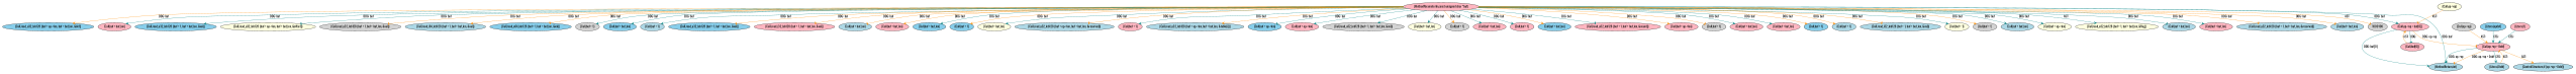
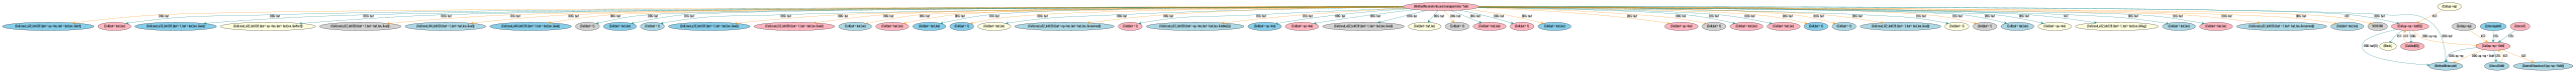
  digraph {
    fontname=Oswald
    node [fillcolor=lightpink fontname=Oswald style=filled]
    edge [arrowhead=vee color=teal fontname=Oswald]
    n1 [label="(Call,op->op = buf[0])"]
    n2 [label="(Call,op->op > 0xbf)"]
+   n3 [fillcolor=lightyellow label="(Block,)"]
    n4 [fillcolor=lightblue label="(MethodReturn,int)"]
    n5 [label="(Call,buf[0])"]
    n6 [fillcolor=lightblue label="(ControlStructure,if (op->op > 0xbf))"]
    n7 [fillcolor=lightblue label="(Literal,0xbf)"]
    n8 [label="(MethodParameterIn,const unsigned char *buf)"]
    n9 [fillcolor=skyblue label="(Call,read_u32_leb128 (buf + op->len, buf + buf_len, &def))"]
    n10 [label="(Call,buf + buf_len)"]
    n11 [fillcolor=skyblue label="(Call,read_u32_leb128 (buf + 1, buf + buf_len, &val))"]
    n12 [fillcolor=lightyellow label="(Call,read_u32_leb128 (buf + op->len, buf + buf_len, &offset))"]
    n13 [fillcolor=lightgrey label="(Call,read_u32_leb128 (buf + 1, buf + buf_len, &val))"]
    n14 [fillcolor=lightblue label="(Call,read_i64_leb128 (buf + 1, buf + buf_len, &val))"]
    n15 [fillcolor=skyblue label="(Call,read_u64_leb128 (buf + 1, buf + buf_len, &val))"]
    n16 [fillcolor=lightgrey label="(Call,buf + 1)"]
    n17 [fillcolor=skyblue label="(Call,buf + buf_len)"]
    n18 [fillcolor=lightblue label="(Call,buf + 1)"]
    n19 [fillcolor=skyblue label="(Call,read_u32_leb128 (buf + 1, buf + buf_len, &val))"]
    n20 [label="(Call,read_i32_leb128 (buf + 1, buf + buf_len, &val))"]
    n21 [fillcolor=lightblue label="(Call,buf + buf_len)"]
    n22 [label="(Call,buf + buf_len)"]
    n23 [fillcolor=skyblue label="(Call,buf + buf_len)"]
    n24 [fillcolor=skyblue label="(Call,buf + 1)"]
    n25 [fillcolor=lightyellow label="(Call,buf + buf_len)"]
    n26 [fillcolor=lightblue label="(Call,read_u32_leb128 (buf + op->len, buf + buf_len, &reserved))"]
    n27 [label="(Call,buf + 1)"]
    n28 [fillcolor=lightblue label="(Call,read_u32_leb128 (buf + op->len, buf + buf_len, &table[i]))"]
    n29 [fillcolor=skyblue label="(Call,buf + op->len)"]
    n30 [label="(Call,buf + op->len)"]
    n31 [fillcolor=lightgrey label="(Call,read_u32_leb128 (buf + 1, buf + buf_len, &val))"]
    n32 [fillcolor=lightyellow label="(Call,buf + buf_len)"]
    n33 [fillcolor=lightgrey label="(Call,buf + 1)"]
    n34 [label="(Call,buf + buf_len)"]
    n35 [label="(Call,buf + 1)"]
    n36 [fillcolor=skyblue label="(Call,buf + buf_len)"]
-   n37 [label="(Call,read_u32_leb128 (buf + 1, buf + buf_len, &count))"]
    n38 [label="(Call,buf + op->len)"]
    n39 [fillcolor=lightgrey label="(Call,buf + 1)"]
    n40 [label="(Call,buf + buf_len)"]
    n41 [label="(Call,buf + buf_len)"]
    n42 [fillcolor=skyblue label="(Call,buf + 1)"]
    n43 [fillcolor=lightblue label="(Call,buf + 1)"]
    n44 [fillcolor=lightblue label="(Call,read_i32_leb128 (buf + 1, buf + buf_len, &val))"]
    n45 [fillcolor=lightyellow label="(Call,buf + 1)"]
    n46 [fillcolor=lightgrey label="(Call,buf + 1)"]
    n47 [fillcolor=lightblue label="(Call,buf + buf_len)"]
    n48 [fillcolor=lightyellow label="(Call,buf + op->len)"]
    n49 [fillcolor=lightyellow label="(Call,read_u32_leb128 (buf + 1, buf + buf_len, &flag))"]
    n50 [fillcolor=lightblue label="(Call,buf + buf_len)"]
    n51 [label="(Call,buf + buf_len)"]
    n52 [fillcolor=lightblue label="(Call,read_u32_leb128 (buf + 1, buf + buf_len, &reserved))"]
    n53 [fillcolor=lightblue label="(Call,buf + buf_len)"]
    1000100 [fillcolor=lightgrey]
    n55 [fillcolor=lightgrey label="(Call,op->op)"]
    n56 [fillcolor=lightyellow label="(Call,op->op)"]
    n57 [fillcolor=skyblue label="(Literal,opdef)"]
    n58 [label="(Literal,1)"]
    n1 -> n2 [arrowhead=tee color=darkorange label="DDG: op->op"]
+   n1 -> n3 [arrowhead=tee label="AST: "]
    n1 -> n4 [label="DDG: buf[0]"]
    n1 -> n5 [arrowhead=tee label="DDG: "]
    n2 -> n4 [arrowhead=tee color=darkorange label="DDG: op->op > 0xbf"]
    n2 -> n4 [label="DDG: op->op"]
    n2 -> n6 [color=darkorange label="AST: "]
    n2 -> n7 [label="CFG: "]
    n5 -> n1 [color=darkorange label="AST: "]
    n7 -> n2 [arrowhead=tee color=darkorange label="AST: "]
-   n8 -> n1 [label="DDG: buf"]
+   n8 -> n1 [arrowhead=tee label="DDG: buf"]
    n8 -> n4 [arrowhead=tee label="DDG: buf"]
    n8 -> n9 [color=darkorange label="DDG: buf"]
    n8 -> n10 [label="DDG: buf"]
    n8 -> n11 [label="DDG: buf"]
    n8 -> n12 [arrowhead=tee label="DDG: buf"]
    n8 -> n13 [arrowhead=tee color=darkorange label="DDG: buf"]
    n8 -> n14 [color=darkorange label="DDG: buf"]
    n8 -> n15 [arrowhead=tee color=darkorange label="DDG: buf"]
    n8 -> n16 [label="DDG: buf"]
    n8 -> n17 [label="DDG: buf"]
    n8 -> n18 [label="DDG: buf"]
    n8 -> n19 [arrowhead=tee color=darkorange label="DDG: buf"]
    n8 -> n20 [arrowhead=tee color=darkorange label="DDG: buf"]
    n8 -> n21 [arrowhead=tee color=darkorange label="DDG: buf"]
    n8 -> n22 [color=darkorange label="DDG: buf"]
    n8 -> n23 [label="DDG: buf"]
    n8 -> n24 [color=darkorange label="DDG: buf"]
    n8 -> n25 [label="DDG: buf"]
    n8 -> n26 [arrowhead=tee color=darkorange label="DDG: buf"]
    n8 -> n27 [label="DDG: buf"]
    n8 -> n28 [color=darkorange label="DDG: buf"]
    n8 -> n29 [arrowhead=tee label="DDG: buf"]
    n8 -> n30 [label="DDG: buf"]
    n8 -> n31 [label="DDG: buf"]
    n8 -> n32 [label="DDG: buf"]
    n8 -> n33 [color=darkorange label="DDG: buf"]
    n8 -> n34 [label="DDG: buf"]
    n8 -> n35 [label="DDG: buf"]
    n8 -> n36 [color=darkorange label="DDG: buf"]
-   n8 -> n37 [arrowhead=tee label="DDG: buf"]
    n8 -> n38 [color=darkorange label="DDG: buf"]
    n8 -> n39 [arrowhead=tee color=darkorange label="DDG: buf"]
    n8 -> n40 [label="DDG: buf"]
    n8 -> n41 [label="DDG: buf"]
    n8 -> n42 [color=darkorange label="DDG: buf"]
    n8 -> n43 [color=darkorange label="DDG: buf"]
    n8 -> n44 [arrowhead=tee color=darkorange label="DDG: buf"]
    n8 -> n45 [label="DDG: buf"]
    n8 -> n46 [color=darkorange label="DDG: buf"]
    n8 -> n47 [label="DDG: buf"]
    n8 -> n48 [label="DDG: buf"]
    n8 -> n49 [label="AST: "]
    n8 -> n50 [arrowhead=tee label="DDG: buf"]
    n8 -> n51 [label="DDG: buf"]
    n8 -> n52 [arrowhead=tee color=darkorange label="DDG: buf"]
    n8 -> n53 [arrowhead=tee color=darkorange label="DDG: buf"]
    n8 -> 1000100 [arrowhead=tee color=darkorange label="AST: "]
    n55 -> n2 [color=darkorange label="AST: "]
    n56 -> n1 [arrowhead=tee color=darkorange label="AST: "]
    n57 -> n2 [label="CFG: "]
    n58 -> n2 [label="CFG: "]
  }
